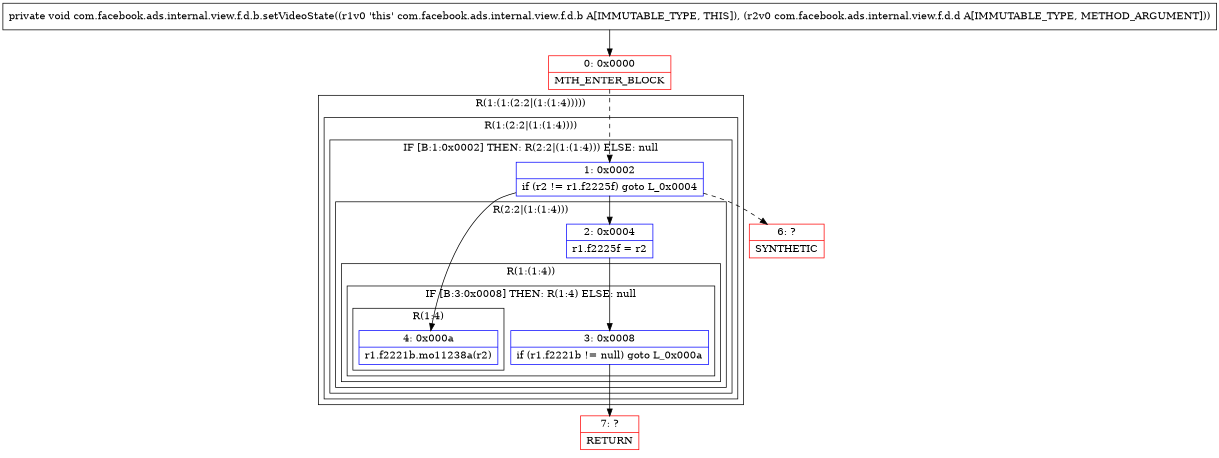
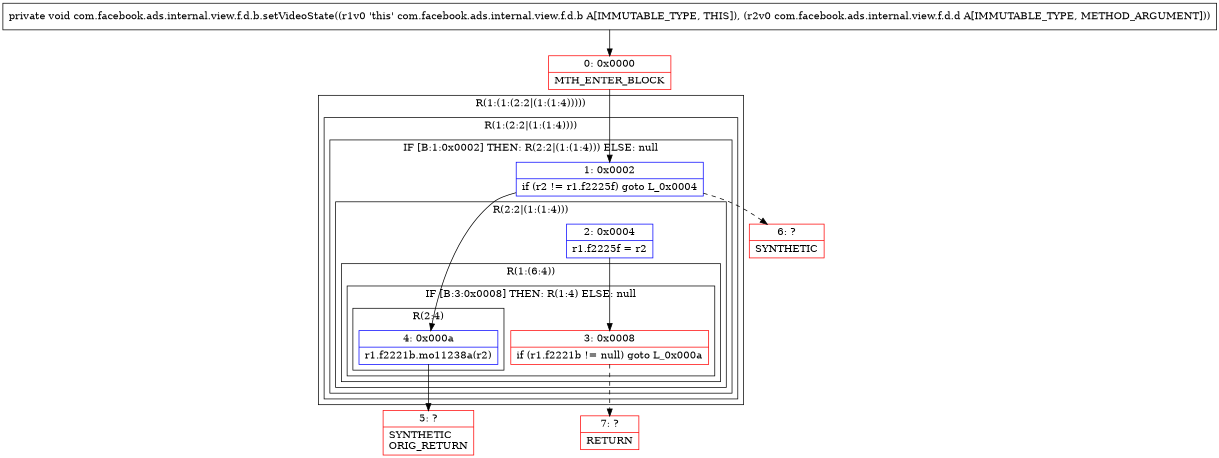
  digraph {
    node [color=blue shape=record]
    n1 [label="{4\:\ 0x000a|r1.f2221b.mo11238a(r2)\l}"]
-   n2 [label="{3\:\ 0x0008|if (r1.f2221b != null) goto L_0x000a\l}"]
+   n2 [color=red label="{3\:\ 0x0008|if (r1.f2221b != null) goto L_0x000a\l}"]
    n3 [label="{2\:\ 0x0004|r1.f2225f = r2\l}"]
    n4 [label="{1\:\ 0x0002|if (r2 != r1.f2225f) goto L_0x0004\l}"]
+   n5 [color=red label="{5\:\ ?|SYNTHETIC\lORIG_RETURN\l}"]
    n6 [color=red label="{7\:\ ?|RETURN\l}"]
    n7 [color=red label="{6\:\ ?|SYNTHETIC\l}"]
    n8 [color=red label="{0\:\ 0x0000|MTH_ENTER_BLOCK\l}"]
    n9 [label="{private void com.facebook.ads.internal.view.f.d.b.setVideoState((r1v0 'this' com.facebook.ads.internal.view.f.d.b A[IMMUTABLE_TYPE, THIS]), (r2v0 com.facebook.ads.internal.view.f.d.d A[IMMUTABLE_TYPE, METHOD_ARGUMENT])) }" color=""]
    subgraph cluster_1 {
      label="R(1:(1:(2:2|(1:(1:4)))))"
      subgraph cluster_2 {
        label="R(1:(2:2|(1:(1:4))))"
        subgraph cluster_3 {
          label="IF [B:1:0x0002] THEN: R(2:2|(1:(1:4))) ELSE: null"
          n4
          subgraph cluster_4 {
            label="R(2:2|(1:(1:4)))"
            n3
            subgraph cluster_5 {
-             label="R(1:(1:4))"
+             label="R(1:(6:4))"
              subgraph cluster_6 {
                label="IF [B:3:0x0008] THEN: R(1:4) ELSE: null"
                n2
                subgraph cluster_7 {
-                 label="R(1:4)"
+                 label="R(2:4)"
                  n1
                }
              }
            }
          }
        }
      }
    }
-   n2 -> n6 [style=solid]
+   n1 -> n5
+   n2 -> n6 [style=dashed]
    n3 -> n2
    n4 -> n1
-   n4 -> n3
    n4 -> n7 [style=dashed]
-   n8 -> n4 [style=dashed]
+   n8 -> n4
    n9 -> n8
  }
